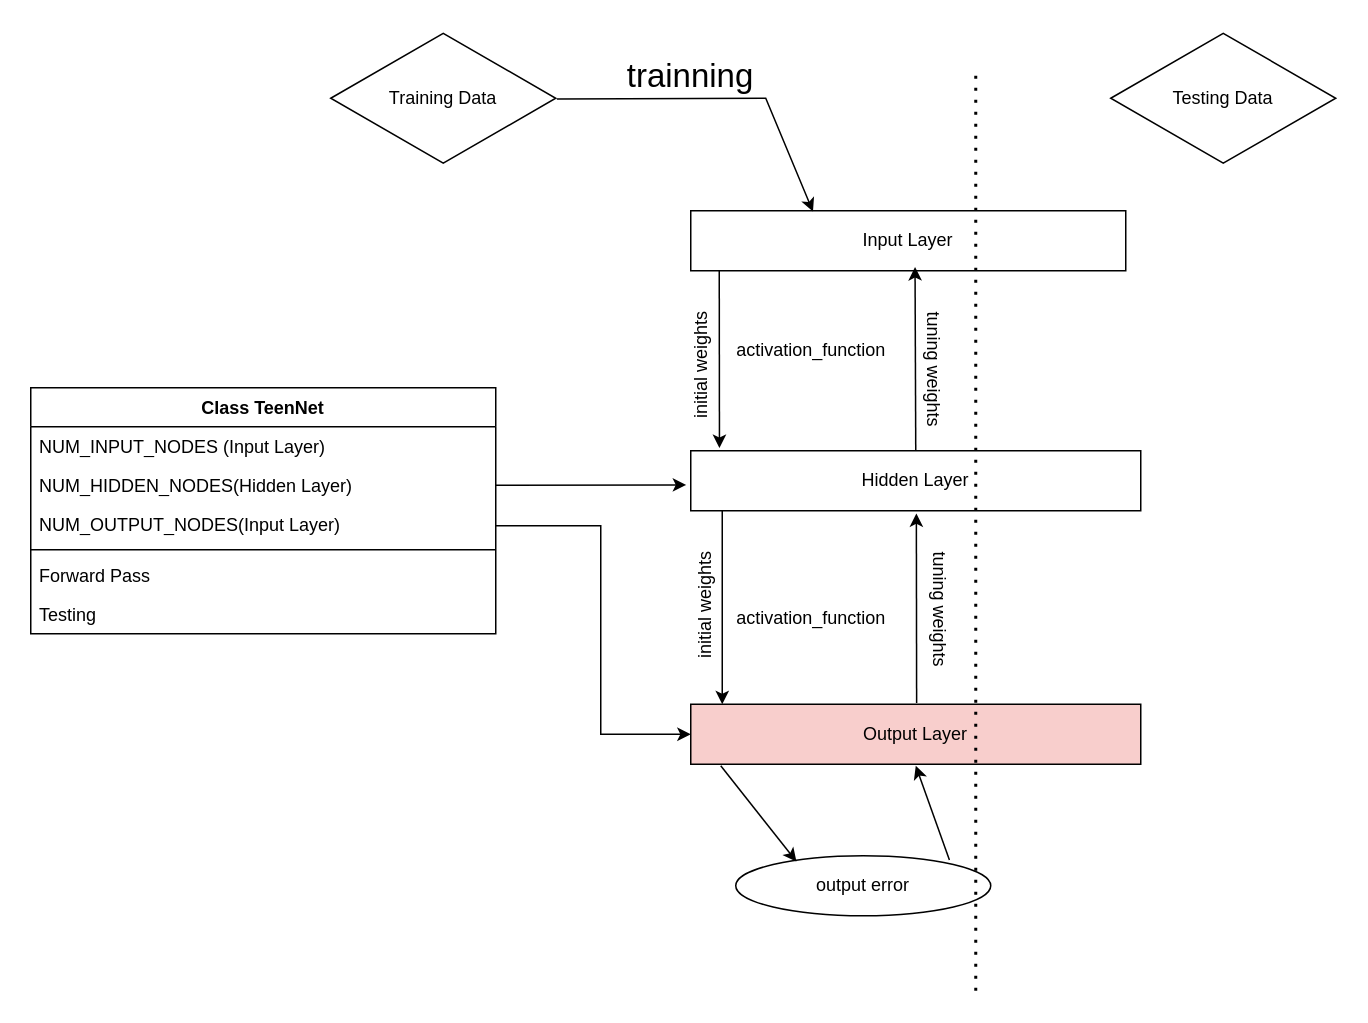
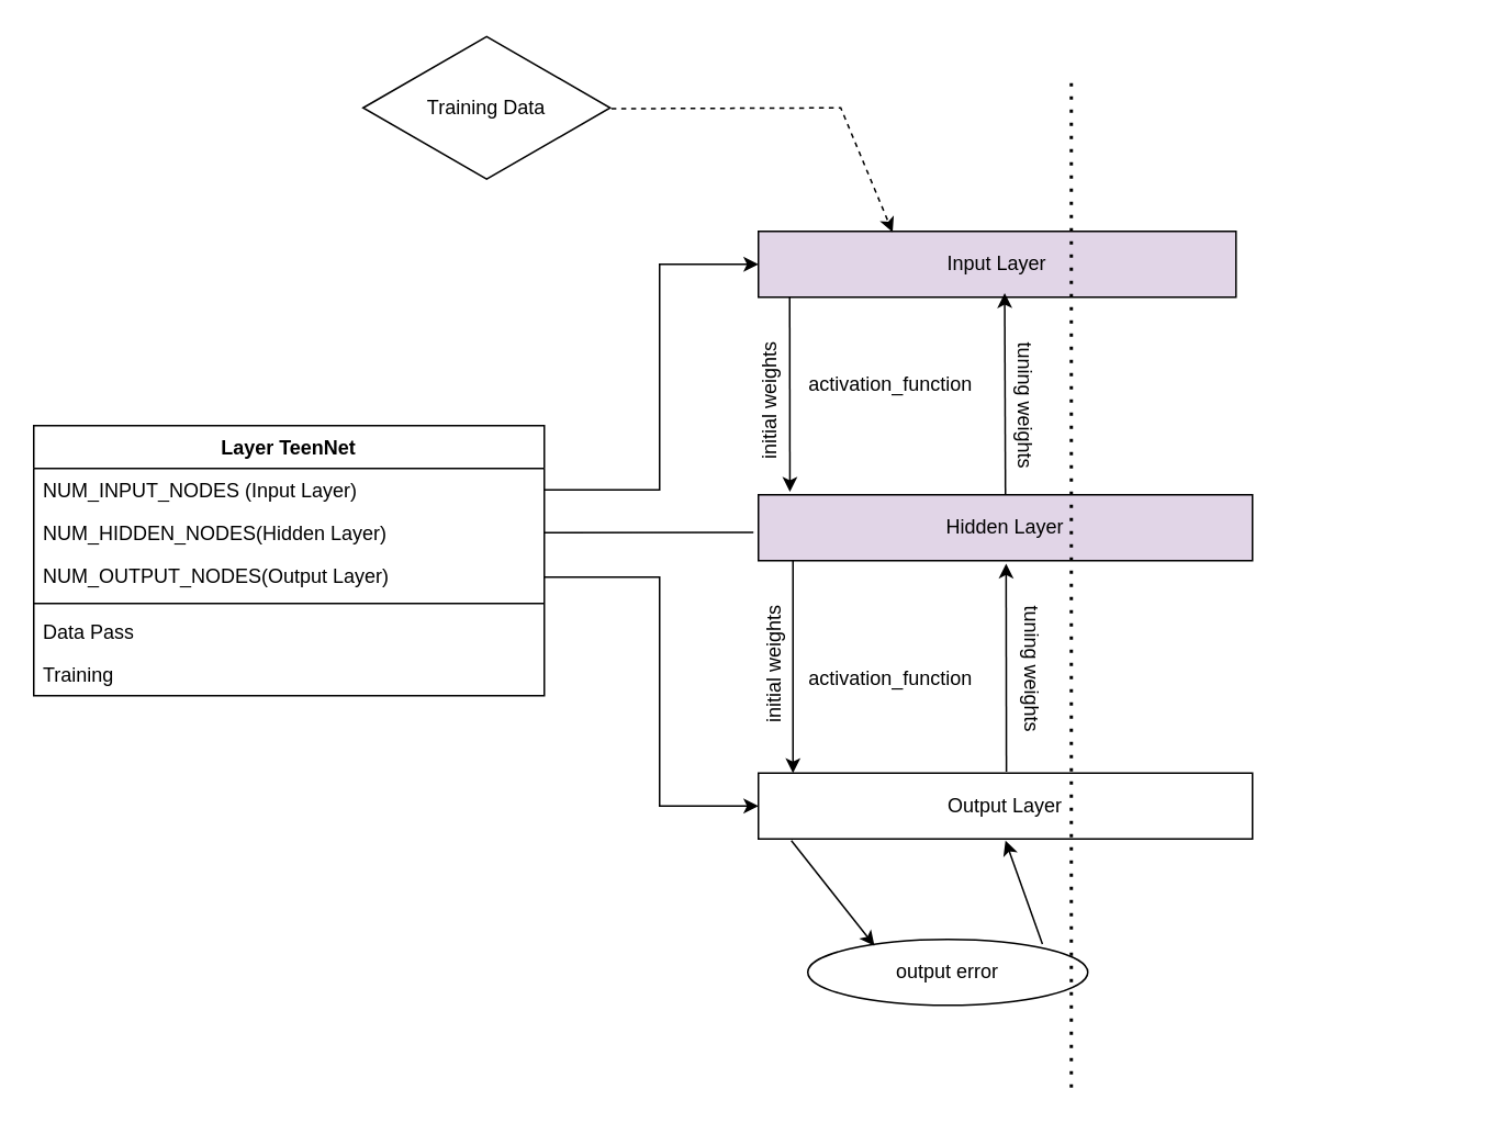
  <mxCell id="0" />
  <mxCell id="1" parent="0" />
- <mxCell id="2" value="Class TeenNet" style="swimlane;fontStyle=1;align=center;verticalAlign=top;childLayout=stackLayout;horizontal=1;startSize=26;horizontalStack=0;resizeParent=1;resizeParentMax=0;resizeLast=0;collapsible=1;marginBottom=0;whiteSpace=wrap;html=1;" parent="1" vertex="1"><mxGeometry x="20" y="258" width="310" height="164" as="geometry" /></mxCell>
+ <mxCell id="2" value="Layer TeenNet" style="swimlane;fontStyle=1;align=center;verticalAlign=top;childLayout=stackLayout;horizontal=1;startSize=26;horizontalStack=0;resizeParent=1;resizeParentMax=0;resizeLast=0;collapsible=1;marginBottom=0;whiteSpace=wrap;html=1;" parent="1" vertex="1"><mxGeometry x="20" y="258" width="310" height="164" as="geometry" /></mxCell>
  <mxCell id="3" value="NUM_INPUT_NODES (Input Layer)&lt;br&gt;" style="text;strokeColor=none;fillColor=none;align=left;verticalAlign=top;spacingLeft=4;spacingRight=4;overflow=hidden;rotatable=0;points=[[0,0.5],[1,0.5]];portConstraint=eastwest;whiteSpace=wrap;html=1;" parent="2" vertex="1"><mxGeometry y="26" width="310" height="26" as="geometry" /></mxCell>
  <mxCell id="4" value="NUM_HIDDEN_NODES(Hidden Layer)" style="text;strokeColor=none;fillColor=none;align=left;verticalAlign=top;spacingLeft=4;spacingRight=4;overflow=hidden;rotatable=0;points=[[0,0.5],[1,0.5]];portConstraint=eastwest;whiteSpace=wrap;html=1;" parent="2" vertex="1"><mxGeometry y="52" width="310" height="26" as="geometry" /></mxCell>
- <mxCell id="5" value="NUM_OUTPUT_NODES(Input Layer)" style="text;strokeColor=none;fillColor=none;align=left;verticalAlign=top;spacingLeft=4;spacingRight=4;overflow=hidden;rotatable=0;points=[[0,0.5],[1,0.5]];portConstraint=eastwest;whiteSpace=wrap;html=1;" parent="2" vertex="1"><mxGeometry y="78" width="310" height="26" as="geometry" /></mxCell>
+ <mxCell id="5" value="NUM_OUTPUT_NODES(Output Layer)" style="text;strokeColor=none;fillColor=none;align=left;verticalAlign=top;spacingLeft=4;spacingRight=4;overflow=hidden;rotatable=0;points=[[0,0.5],[1,0.5]];portConstraint=eastwest;whiteSpace=wrap;html=1;" parent="2" vertex="1"><mxGeometry y="78" width="310" height="26" as="geometry" /></mxCell>
  <mxCell id="6" value="" style="line;strokeWidth=1;fillColor=none;align=left;verticalAlign=middle;spacingTop=-1;spacingLeft=3;spacingRight=3;rotatable=0;labelPosition=right;points=[];portConstraint=eastwest;strokeColor=inherit;" parent="2" vertex="1"><mxGeometry y="104" width="310" height="8" as="geometry" /></mxCell>
- <mxCell id="7" value="Forward Pass" style="text;strokeColor=none;fillColor=none;align=left;verticalAlign=top;spacingLeft=4;spacingRight=4;overflow=hidden;rotatable=0;points=[[0,0.5],[1,0.5]];portConstraint=eastwest;whiteSpace=wrap;html=1;" parent="2" vertex="1"><mxGeometry y="112" width="310" height="26" as="geometry" /></mxCell>
- <mxCell id="8" value="Testing" style="text;strokeColor=none;fillColor=none;align=left;verticalAlign=top;spacingLeft=4;spacingRight=4;overflow=hidden;rotatable=0;points=[[0,0.5],[1,0.5]];portConstraint=eastwest;whiteSpace=wrap;html=1;" parent="2" vertex="1"><mxGeometry y="138" width="310" height="26" as="geometry" /></mxCell>
- <mxCell id="9" value="Input Layer" style="rounded=0;whiteSpace=wrap;html=1;" vertex="1" parent="1"><mxGeometry x="460" y="140" width="290" height="40" as="geometry" /></mxCell>
- <mxCell id="10" value="Output Layer" style="rounded=0;whiteSpace=wrap;html=1;fillColor=#f8cecc;" vertex="1" parent="1"><mxGeometry x="460" y="469" width="300" height="40" as="geometry" /></mxCell>
- <mxCell id="11" value="Hidden Layer" style="rounded=0;whiteSpace=wrap;html=1;" vertex="1" parent="1"><mxGeometry x="460" y="300" width="300" height="40" as="geometry" /></mxCell>
+ <mxCell id="7" value="Data Pass" style="text;strokeColor=none;fillColor=none;align=left;verticalAlign=top;spacingLeft=4;spacingRight=4;overflow=hidden;rotatable=0;points=[[0,0.5],[1,0.5]];portConstraint=eastwest;whiteSpace=wrap;html=1;" parent="2" vertex="1"><mxGeometry y="112" width="310" height="26" as="geometry" /></mxCell>
+ <mxCell id="8" value="Training" style="text;strokeColor=none;fillColor=none;align=left;verticalAlign=top;spacingLeft=4;spacingRight=4;overflow=hidden;rotatable=0;points=[[0,0.5],[1,0.5]];portConstraint=eastwest;whiteSpace=wrap;html=1;" parent="2" vertex="1"><mxGeometry y="138" width="310" height="26" as="geometry" /></mxCell>
+ <mxCell id="9" value="Input Layer" style="rounded=0;whiteSpace=wrap;html=1;fillColor=#e1d5e7;" vertex="1" parent="1"><mxGeometry x="460" y="140" width="290" height="40" as="geometry" /></mxCell>
+ <mxCell id="10" value="Output Layer" style="rounded=0;whiteSpace=wrap;html=1;" vertex="1" parent="1"><mxGeometry x="460" y="469" width="300" height="40" as="geometry" /></mxCell>
+ <mxCell id="11" value="Hidden Layer" style="rounded=0;whiteSpace=wrap;html=1;fillColor=#e1d5e7;" vertex="1" parent="1"><mxGeometry x="460" y="300" width="300" height="40" as="geometry" /></mxCell>
  <mxCell id="12" value="Training Data" style="html=1;whiteSpace=wrap;aspect=fixed;shape=isoRectangle;" vertex="1" parent="1"><mxGeometry x="220" y="20" width="150" height="90" as="geometry" /></mxCell>
- <mxCell id="14" value="" style="endArrow=classic;html=1;rounded=0;exitX=1;exitY=0.5;exitDx=0;exitDy=0;entryX=-0.01;entryY=0.569;entryDx=0;entryDy=0;entryPerimeter=0;" edge="1" parent="1" source="4" target="11"><mxGeometry width="50" height="50" relative="1" as="geometry"><mxPoint x="350" y="310" as="sourcePoint" /><mxPoint x="430" y="340" as="targetPoint" /></mxGeometry></mxCell>
+ <mxCell id="13" value="" style="endArrow=classic;html=1;rounded=0;exitX=1;exitY=0.5;exitDx=0;exitDy=0;entryX=0;entryY=0.5;entryDx=0;entryDy=0;" edge="1" parent="1" source="3" target="9"><mxGeometry width="50" height="50" relative="1" as="geometry"><mxPoint x="370" y="240" as="sourcePoint" /><mxPoint x="420" y="190" as="targetPoint" /><Array as="points"><mxPoint x="400" y="297" /><mxPoint x="400" y="160" /></Array></mxGeometry></mxCell>
+ <mxCell id="14" value="" style="endArrow=none;html=1;rounded=0;exitX=1;exitY=0.5;exitDx=0;exitDy=0;entryX=-0.01;entryY=0.569;entryDx=0;entryDy=0;entryPerimeter=0;" edge="1" parent="1" source="4" target="11"><mxGeometry width="50" height="50" relative="1" as="geometry"><mxPoint x="350" y="310" as="sourcePoint" /><mxPoint x="430" y="340" as="targetPoint" /></mxGeometry></mxCell>
  <mxCell id="15" value="" style="endArrow=classic;html=1;rounded=0;entryX=0;entryY=0.5;entryDx=0;entryDy=0;" edge="1" parent="1" target="10"><mxGeometry width="50" height="50" relative="1" as="geometry"><mxPoint x="330" y="350" as="sourcePoint" /><mxPoint x="400" y="260" as="targetPoint" /><Array as="points"><mxPoint x="400" y="350" /><mxPoint x="400" y="489" /></Array></mxGeometry></mxCell>
- <mxCell id="16" value="" style="endArrow=classic;html=1;rounded=0;exitX=1.005;exitY=0.506;exitDx=0;exitDy=0;exitPerimeter=0;entryX=0.281;entryY=0.014;entryDx=0;entryDy=0;entryPerimeter=0;" edge="1" parent="1" source="12" target="9"><mxGeometry width="50" height="50" relative="1" as="geometry"><mxPoint x="440" y="70" as="sourcePoint" /><mxPoint x="520" y="63" as="targetPoint" /><Array as="points"><mxPoint x="510" y="65" /></Array></mxGeometry></mxCell>
- <mxCell id="17" value="&lt;font style=&quot;font-size: 22px;&quot;&gt;trainning&lt;/font&gt;" style="text;html=1;strokeColor=none;fillColor=none;align=center;verticalAlign=middle;whiteSpace=wrap;rounded=0;" vertex="1" parent="1"><mxGeometry x="430" y="36" width="60" height="30" as="geometry" /></mxCell>
+ <mxCell id="16" value="" style="endArrow=classic;html=1;rounded=0;exitX=1.005;exitY=0.506;exitDx=0;exitDy=0;exitPerimeter=0;entryX=0.281;entryY=0.014;entryDx=0;entryDy=0;entryPerimeter=0;dashed=1;" edge="1" parent="1" source="12" target="9"><mxGeometry width="50" height="50" relative="1" as="geometry"><mxPoint x="440" y="70" as="sourcePoint" /><mxPoint x="520" y="63" as="targetPoint" /><Array as="points"><mxPoint x="510" y="65" /></Array></mxGeometry></mxCell>
  <mxCell id="18" value="" style="endArrow=classic;html=1;rounded=0;entryX=0.274;entryY=-0.045;entryDx=0;entryDy=0;entryPerimeter=0;" edge="1" parent="1"><mxGeometry width="50" height="50" relative="1" as="geometry"><mxPoint x="479" y="180" as="sourcePoint" /><mxPoint x="479.14" y="298.2" as="targetPoint" /></mxGeometry></mxCell>
  <mxCell id="19" value="" style="endArrow=classic;html=1;rounded=0;entryX=0.723;entryY=0.938;entryDx=0;entryDy=0;entryPerimeter=0;" edge="1" parent="1"><mxGeometry width="50" height="50" relative="1" as="geometry"><mxPoint x="610" y="300" as="sourcePoint" /><mxPoint x="609.53" y="177.52" as="targetPoint" /></mxGeometry></mxCell>
  <mxCell id="20" value="" style="endArrow=classic;html=1;rounded=0;entryX=0.25;entryY=0;entryDx=0;entryDy=0;exitX=0.25;exitY=1;exitDx=0;exitDy=0;" edge="1" parent="1"><mxGeometry width="50" height="50" relative="1" as="geometry"><mxPoint x="481" y="340" as="sourcePoint" /><mxPoint x="481" y="469" as="targetPoint" /></mxGeometry></mxCell>
  <mxCell id="21" value="" style="endArrow=classic;html=1;rounded=0;entryX=0.73;entryY=1.044;entryDx=0;entryDy=0;entryPerimeter=0;exitX=0.731;exitY=-0.019;exitDx=0;exitDy=0;exitPerimeter=0;" edge="1" parent="1"><mxGeometry width="50" height="50" relative="1" as="geometry"><mxPoint x="610.58" y="468.24" as="sourcePoint" /><mxPoint x="610.4" y="341.76" as="targetPoint" /></mxGeometry></mxCell>
- <mxCell id="22" value="Testing Data" style="html=1;whiteSpace=wrap;aspect=fixed;shape=isoRectangle;" vertex="1" parent="1"><mxGeometry x="740" y="20" width="150" height="90" as="geometry" /></mxCell>
  <mxCell id="23" value="activation_function" style="text;html=1;align=center;verticalAlign=middle;resizable=0;points=[];autosize=1;strokeColor=none;fillColor=none;" vertex="1" parent="1"><mxGeometry x="480" y="218" width="120" height="30" as="geometry" /></mxCell>
  <mxCell id="24" value="activation_function" style="text;html=1;align=center;verticalAlign=middle;resizable=0;points=[];autosize=1;strokeColor=none;fillColor=none;" vertex="1" parent="1"><mxGeometry x="480" y="397" width="120" height="30" as="geometry" /></mxCell>
  <mxCell id="25" value="output error" style="ellipse;whiteSpace=wrap;html=1;" vertex="1" parent="1"><mxGeometry x="490" y="570" width="170" height="40" as="geometry" /></mxCell>
  <mxCell id="26" value="" style="endArrow=classic;html=1;rounded=0;entryX=0.238;entryY=0.097;entryDx=0;entryDy=0;entryPerimeter=0;" edge="1" parent="1" target="25"><mxGeometry width="50" height="50" relative="1" as="geometry"><mxPoint x="480" y="510" as="sourcePoint" /><mxPoint x="470" y="520" as="targetPoint" /></mxGeometry></mxCell>
  <mxCell id="27" value="" style="endArrow=classic;html=1;rounded=0;exitX=0.838;exitY=0.072;exitDx=0;exitDy=0;exitPerimeter=0;" edge="1" parent="1" source="25"><mxGeometry width="50" height="50" relative="1" as="geometry"><mxPoint x="570" y="570" as="sourcePoint" /><mxPoint x="610" y="510" as="targetPoint" /></mxGeometry></mxCell>
  <mxCell id="28" value="initial&amp;nbsp;weights" style="text;html=1;strokeColor=none;fillColor=none;align=center;verticalAlign=middle;whiteSpace=wrap;rounded=0;rotation=-90;" vertex="1" parent="1"><mxGeometry x="437" y="228" width="60" height="30" as="geometry" /></mxCell>
  <mxCell id="29" value="initial&amp;nbsp;weights" style="text;html=1;strokeColor=none;fillColor=none;align=center;verticalAlign=middle;whiteSpace=wrap;rounded=0;rotation=-90;" vertex="1" parent="1"><mxGeometry x="440" y="388" width="60" height="30" as="geometry" /></mxCell>
  <mxCell id="30" value="tuning weights" style="text;html=1;strokeColor=none;fillColor=none;align=center;verticalAlign=middle;whiteSpace=wrap;rounded=0;rotation=90;" vertex="1" parent="1"><mxGeometry x="576" y="391" width="100" height="30" as="geometry" /></mxCell>
  <mxCell id="31" value="tuning weights" style="text;html=1;strokeColor=none;fillColor=none;align=center;verticalAlign=middle;whiteSpace=wrap;rounded=0;rotation=90;" vertex="1" parent="1"><mxGeometry x="572" y="231" width="100" height="30" as="geometry" /></mxCell>
  <mxCell id="32" value="" style="endArrow=none;dashed=1;html=1;dashPattern=1 3;strokeWidth=2;rounded=0;" edge="1" parent="1"><mxGeometry width="50" height="50" relative="1" as="geometry"><mxPoint x="650" y="660" as="sourcePoint" /><mxPoint x="650" y="50" as="targetPoint" /></mxGeometry></mxCell>
